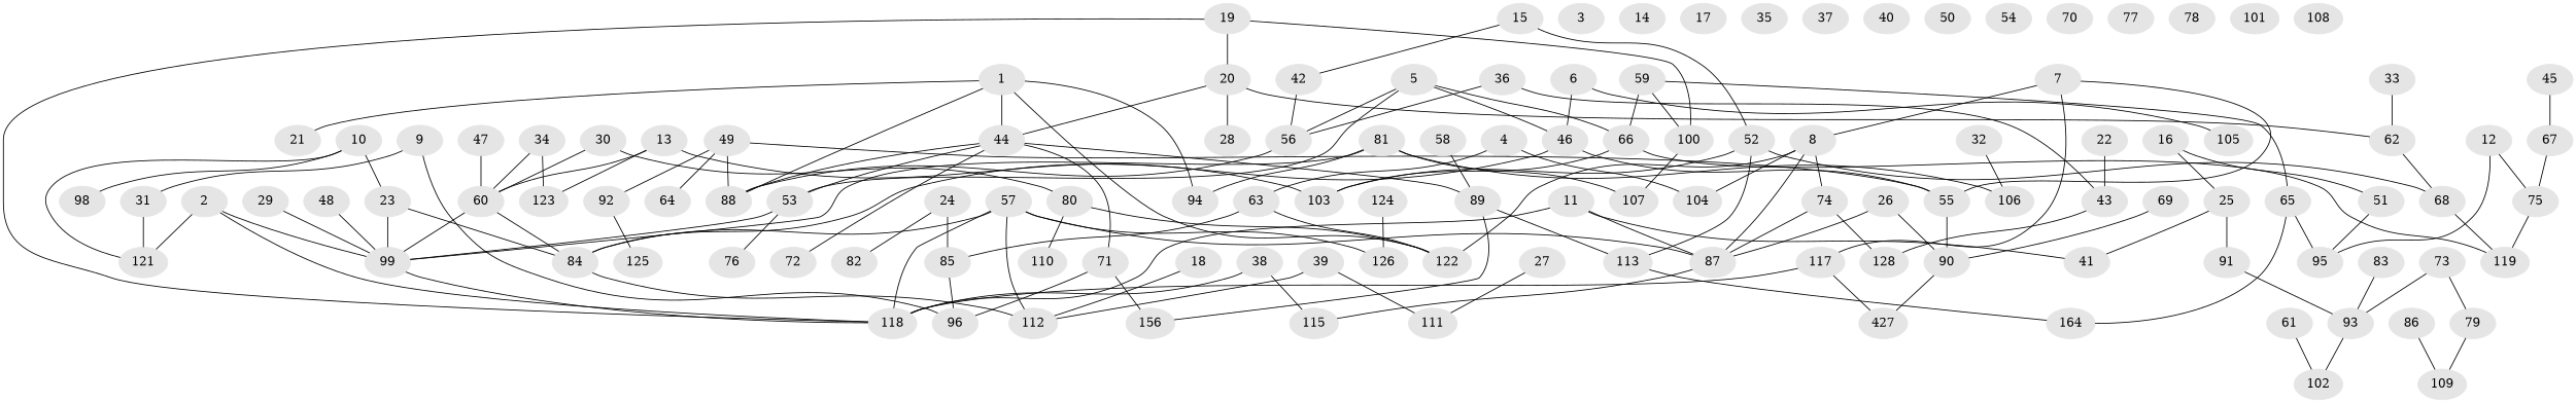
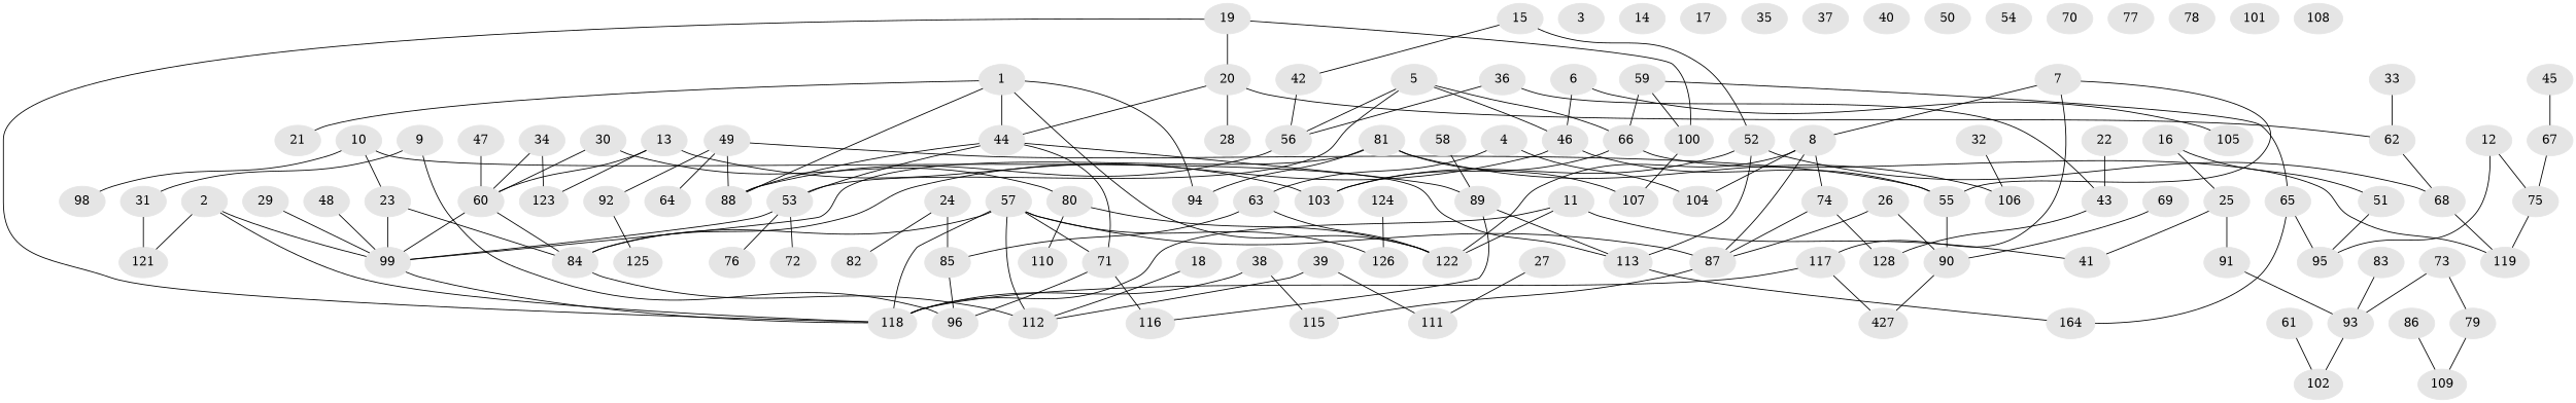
  graph {
    node [color=gray90 style=filled]
    1
    21
    44
    88
    94
    122
    53
    71
    89
    2
    99
    118
    121
    3
    4
    63
    104
    85
    5
    46
    56
    66
    55
    84
    72
    76
    103
    119
    96
-   116 [label=156]
+   116
    6
    105
    7
    8
    117
    74
    87
    90
    n39 [label=427]
    128
    115
    9
    31
    10
    23
    98
    113
    n48 [label=164]
    11
    41
    12
    75
    95
    13
    60
    123
    14
    15
    42
    52
    68
    16
    25
    51
    91
    17
    18
    112
    19
    20
    100
    28
    62
    107
    22
    43
    24
    82
    93
    26
    27
    111
    29
    30
    80
    110
    32
    106
    33
    48
    34
    35
    36
    37
    38
    39
    40
    45
    67
    47
    49
    64
    92
    125
    50
    54
    57
    126
    58
    59
    65
    61
    102
    69
    70
    73
    79
    109
    77
    78
    81
    83
    86
    101
    108
    124
    1 -- 21
    1 -- 44
    1 -- 88
    1 -- 94
    1 -- 122
    44 -- 88
    44 -- 53
    44 -- 71
    44 -- 89
    53 -- 99
-   44 -- 72
+   53 -- 72
    53 -- 76
    71 -- 96
    71 -- 116
    89 -- 116
    89 -- 113
    2 -- 99
    2 -- 118
    2 -- 121
    99 -- 118
    4 -- 63
    4 -- 104
    63 -- 122
    63 -- 85
    85 -- 96
    5 -- 53
    5 -- 46
    5 -- 56
    5 -- 66
    46 -- 55
    46 -- 84
    56 -- 88
    66 -- 103
    66 -- 119
    55 -- 90
    84 -- 112
    6 -- 46
    6 -- 105
    7 -- 55
    7 -- 8
    7 -- 117
    8 -- 122
    8 -- 104
    8 -- 74
    8 -- 87
    117 -- 118
    117 -- n39
    74 -- 87
    74 -- 128
    87 -- 115
    90 -- n39
    9 -- 96
    9 -- 31
    31 -- 121
    10 -- 23
    10 -- 98
-   10 -- 121
+   10 -- 113
    23 -- 99
    23 -- 84
    113 -- n48
    11 -- 118
-   11 -- 87
+   11 -- 122
    11 -- 41
    12 -- 75
    12 -- 95
    75 -- 119
    13 -- 103
    13 -- 60
    13 -- 123
    60 -- 99
    60 -- 84
    15 -- 42
    15 -- 52
    42 -- 56
    52 -- 103
    52 -- 113
    52 -- 68
    68 -- 119
    16 -- 25
    16 -- 51
    25 -- 41
    25 -- 91
    51 -- 95
    91 -- 93
    18 -- 112
    19 -- 118
    19 -- 20
    19 -- 100
    20 -- 44
    20 -- 28
    20 -- 62
    100 -- 107
    62 -- 68
    22 -- 43
    43 -- 128
    24 -- 85
    24 -- 82
    93 -- 102
    26 -- 87
    26 -- 90
    27 -- 111
    29 -- 99
    30 -- 60
    30 -- 80
    80 -- 122
    80 -- 110
    32 -- 106
    33 -- 62
    48 -- 99
    34 -- 60
    34 -- 123
    36 -- 56
    36 -- 43
    38 -- 118
    38 -- 115
    39 -- 112
    39 -- 111
    45 -- 67
    67 -- 75
    47 -- 60
    49 -- 88
    49 -- 55
    49 -- 64
    49 -- 92
    92 -- 125
+   57 -- 71
    57 -- 118
    57 -- 84
    57 -- 87
    57 -- 112
    57 -- 126
    58 -- 89
    59 -- 66
    59 -- 100
    59 -- 65
    65 -- n48
    65 -- 95
    61 -- 102
    69 -- 90
    73 -- 93
    73 -- 79
    79 -- 109
    81 -- 94
    81 -- 99
    81 -- 107
    81 -- 106
    83 -- 93
    86 -- 109
    124 -- 126
  }
